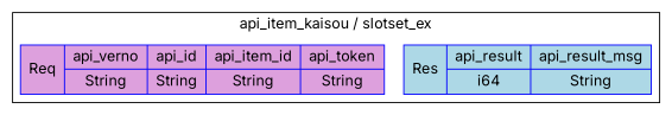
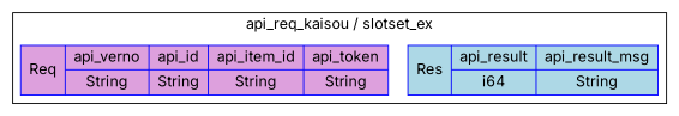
  digraph {
    rankdir=TB
    fontname=Inter
    node [color=blue shape=record style="solid,filled" fontname=Inter]
    n1 [label="<Res> Res  | { api_result | <api_result> i64 } | { api_result_msg | <api_result_msg> String }" fillcolor=lightblue]
    n2 [label="<Req> Req  | { api_verno | <api_verno> String } | { api_id | <api_id> String } | { api_item_id | <api_item_id> String } | { api_token | <api_token> String }" fillcolor=plum]
    subgraph cluster_1 {
-     label="api_item_kaisou / slotset_ex"
+     label="api_req_kaisou / slotset_ex"
      n1
      n2
    }
  }
